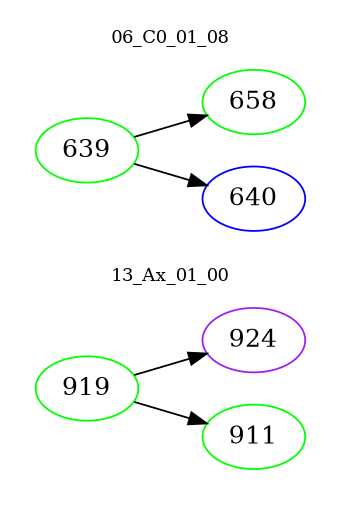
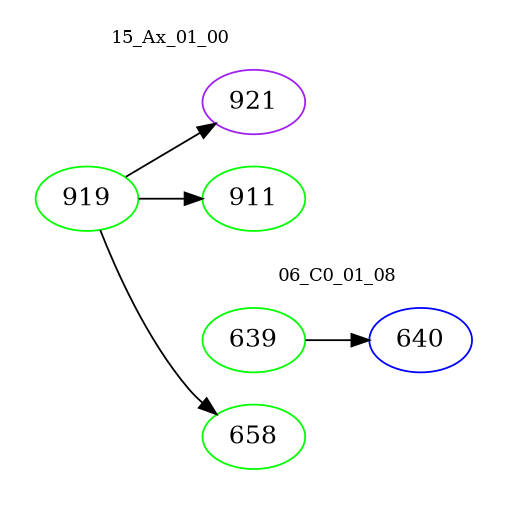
  digraph {
    fontname="DejaVu Serif"
    rankdir=LR
    node [color=green fontname="DejaVu Serif"]
    edge [color=black fontname="DejaVu Serif"]
    n1 [label=919]
    n2 [label=911]
-   n3 [color=purple label=924]
+   n3 [color=purple label=921]
    n4 [label=639]
    n5 [color=blue label=640]
    n6 [label=658]
    subgraph cluster_1 {
      color=white
      fontsize=10
-     label="13_Ax_01_00"
+     label="15_Ax_01_00"
      n1
      n2
      n3
    }
    subgraph cluster_2 {
      color=white
      fontsize=10
      label="06_C0_01_08"
      n4
      n5
      n6
    }
    n1 -> n2
    n1 -> n3
    n4 -> n5
-   n4 -> n6
+   n1 -> n6
  }
